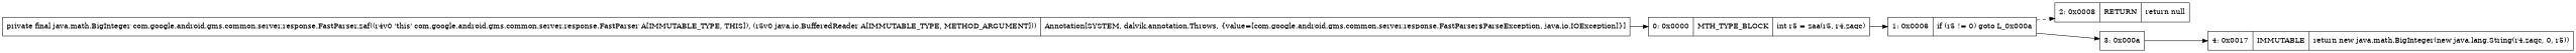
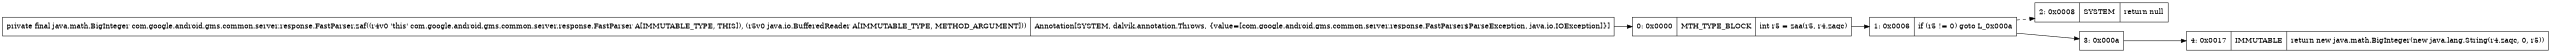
  digraph {
    rankdir=LR
    node [shape=record]
    n1 [label="{0\:\ 0x0000|MTH_TYPE_BLOCK\l|int r5 = zaa(r5, r4.zaqc)\l}"]
    n2 [label="{1\:\ 0x0006|if (r5 != 0) goto L_0x000a\l}"]
-   n3 [label="{2\:\ 0x0008|RETURN\l|return null\l}"]
+   n3 [label="{2\:\ 0x0008|SYSTEM\l|return null\l}"]
    n4 [label="{3\:\ 0x000a}"]
    n5 [label="{4\:\ 0x0017|IMMUTABLE\l|return new java.math.BigInteger(new java.lang.String(r4.zaqc, 0, r5))\l}"]
    n6 [label="{private final java.math.BigInteger com.google.android.gms.common.server.response.FastParser.zaf((r4v0 'this' com.google.android.gms.common.server.response.FastParser A[IMMUTABLE_TYPE, THIS]), (r5v0 java.io.BufferedReader A[IMMUTABLE_TYPE, METHOD_ARGUMENT]))  | Annotation[SYSTEM, dalvik.annotation.Throws, \{value=[com.google.android.gms.common.server.response.FastParser$ParseException, java.io.IOException]\}]\l}"]
    n1 -> n2
    n2 -> n3 [style=dashed]
    n2 -> n4
    n4 -> n5
    n6 -> n1
  }
